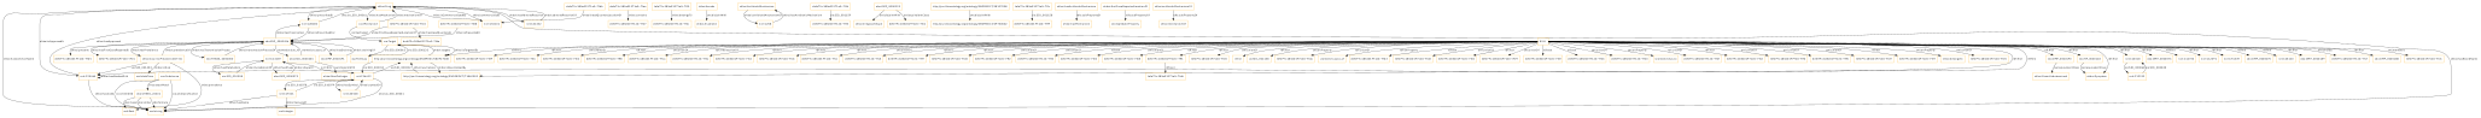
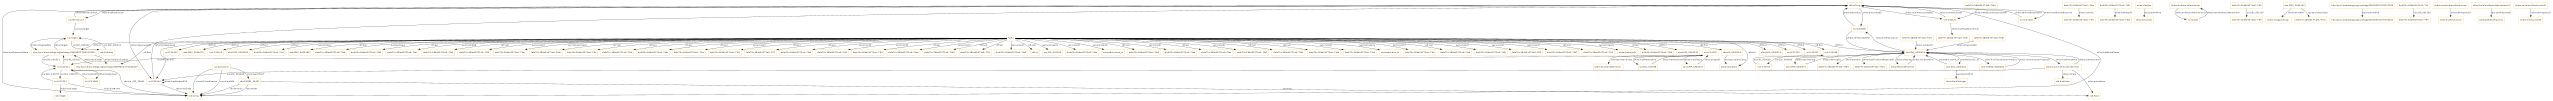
  digraph {
    fontname="IBM Plex Sans"
    rankdir=TB
    node [color=orange fontname="IBM Plex Sans" shape=rectangle]
    edge [fontname="IBM Plex Sans"]
    "obo:CHEBI_24431"
    "xsd:string"
    "xsd:float"
    "wp:Pathway"
    "cco:Target"
    "http://purl.bioontology.org/ontology/SNOMEDCT/80917008"
    "defe79c:185e01971e0:-7fea"
    "defe79c:185e01971e0:-7fe7"
    "defe79c:185e01971e0:-7ff0"
    "defe79c:185e01971e0:-7fed"
    "ohboi:Aerobe"
    "ohboi:Anaerobe"
    "obo:OMP_0000190"
    "ohboi:GramUndetermined"
    "ncit:C54131"
    "ohboi:Drug"
    "defe79c:185e01971e0:-7fde"
    "ncit:C25464"
    "ncit:C28180"
    "cco:Mechanism"
    "ncit:C41332"
    "obo:TRANS_0000000"
    "obo:IDO_0000436"
    "ohboi:CountryPrevalenceInTime"
    "obo:XCO_0000236"
    "obo:OMP_0000191"
    "defe79c:185e01971e0:-7fd5"
    "defe79c:185e01971e0:-7fe1"
+   "ohboi:MedicalPractice"
    "ncit:C43568"
    "ncit:C16612"
    "ncit:C17021"
    "defe79c:185e01971e0:-7fdb"
    "xsd:dateTime"
    "ohboi:AntibioticMechanism"
    "ncit:C258"
    "defe79c:185e01971e0:-7ff6"
    "defe79c:185e01971e0:-7ff3"
    "xsd:integer"
    "http://purl.bioontology.org/ontology/SNOMEDCT/71862009"
    "cco:Substance"
    "obo:OMP_0000123"
    "ohboi:IrregularShape"
    "defe79c:185e01971e0:-7fcb"
    "obo:HP_0000118"
    "ohboi:Symptom"
    "http://purl.bioontology.org/ontology/SNOMEDCT/18127008"
    "http://purl.bioontology.org/ontology/SNOMEDCT/29750002"
    "ohboi:NonPathogen"
    "ncit:C13018"
    "ncit:C12919"
    "defe79c:185e01971e0:-7fe4"
    "defe79c:185e01971e0:-7fd8"
    "sio:SIO_010308"
    "ncit:C14187"
    "obo:OMP_0000073"
    "defe79c:185e01971e0:-7ffc"
    "defe79c:185e01971e0:-7ff9"
    "ohboi:hasAntibioticMechanism"
    "ohboi:hasMechanism"
    "ohboi:firstCaseReportedLocationOf"
    "owl:topObjectProperty"
    "ohboi:antibioticMechanismOf"
    "ohboi:mechanismOf"
    NULL
    "obo:OMP_0000076"
    "ncit:C12736"
    "ncit:C12391"
    "ncit:C76349"
    "obo:OMP_0000075"
    "ncit:C25160"
    "obo:OMP_0000189"
    "defe79c:185e01971e0:-7fcf"
    "obo:OMP_0000188"
    "defe79c:185e01971e0:-7fc6"
    "defe79c:185e01971e0:-7fd9"
    "defe79c:185e01971e0:-7fec"
    "defe79c:185e01971e0:-7fe2"
    "defe79c:185e01971e0:-7ff8"
    "defe79c:185e01971e0:-7fca"
    "defe79c:185e01971e0:-7fd6"
    "defe79c:185e01971e0:-7ffa"
    "defe79c:185e01971e0:-7fc4"
    "defe79c:185e01971e0:-7fdc"
    "defe79c:185e01971e0:-7fce"
    "defe79c:185e01971e0:-7fc5"
    "defe79c:185e01971e0:-7ff7"
    "defe79c:185e01971e0:-7fd4"
    "defe79c:185e01971e0:-7ff2"
    "defe79c:185e01971e0:-7ff4"
    "defe79c:185e01971e0:-7fe6"
    "defe79c:185e01971e0:-7fe8"
    "defe79c:185e01971e0:-7ff1"
    "defe79c:185e01971e0:-7fe0"
    "rdf:nil"
    "sio:SIO_001158"
    "defe79c:185e01971e0:-7fda"
    "snomedct:cause_of"
    "defe79c:185e01971e0:-7fd3"
    "defe79c:185e01971e0:-7fdd"
    "defe79c:185e01971e0:-7fee"
    "defe79c:185e01971e0:-7fe9"
    "defe79c:185e01971e0:-7fdf"
    "defe79c:185e01971e0:-7feb"
    "defe79c:185e01971e0:-7fe3"
    "snomedct:due_to"
    "defe79c:185e01971e0:-7fef"
    "defe79c:185e01971e0:-7fcd"
    n109 [label="defe79c:185e01979e0:-7ffb"]
    "defe79c:185e01971e0:-7ff5"
    "defe79c:185e01971e0:-7fd7"
    "defe79c:185e01971e0:-7fc9"
    "ohboi:belongsTo"
    "defe79c:185e01971e0:-7fe5"
    "obo:CHEBI_24431" -> "xsd:string" [label="obo:smiles"]
    "obo:CHEBI_24431" -> "xsd:string" [label="obo:formula"]
    "obo:CHEBI_24431" -> "xsd:float" [label="obo:mass"]
    "wp:Pathway" -> "cco:Target" [label="sio:SIO_000132"]
    "cco:Target" -> "wp:Pathway" [label="sio:SIO_000062"]
    "cco:Target" -> "http://purl.bioontology.org/ontology/SNOMEDCT/80917008" [label="ohboi:isTargetedBy"]
    "http://purl.bioontology.org/ontology/SNOMEDCT/80917008" -> "cco:Target" [label="ohboi:targets"]
    "http://purl.bioontology.org/ontology/SNOMEDCT/80917008" -> "ncit:C16612" [label="sio:SIO_000311"]
    "http://purl.bioontology.org/ontology/SNOMEDCT/80917008" -> "http://purl.bioontology.org/ontology/SNOMEDCT/71862009" [label="ohboi:isNeutralizedBy"]
    "defe79c:185e01971e0:-7fea" -> "defe79c:185e01971e0:-7fe7" [label="ohboi:contains"]
    "defe79c:185e01971e0:-7ff0" -> "defe79c:185e01971e0:-7fed" [label="ohboi:belongsTo"]
    "ohboi:Aerobe" -> "ohboi:Anaerobe" [label="owl:disjointWith"]
    "obo:OMP_0000190" -> "ohboi:GramUndetermined" [label="owl:equivalentClass"]
    "ncit:C54131" -> "ohboi:Drug" [label="ohboi:commercializes"]
-   "defe79c:185e01971e0:-7fe4" -> "defe79c:185e01971e0:-7fde" [label="ohboi:hasHeadQuartersIn"]
+   "ncit:C54131" -> "defe79c:185e01971e0:-7fde" [label="ohboi:hasHeadQuartersIn"]
    "ohboi:Drug" -> "xsd:string" [label="ohboi:hasBrandName"]
    "ohboi:Drug" -> "xsd:string" [label="ohboi:hasCommonName"]
    "ohboi:Drug" -> "ncit:C54131" [label="ohboi:isCommercializedBy"]
    "ohboi:Drug" -> "ncit:C25464" [label="ohboi:isApprovedIn"]
    "ohboi:Drug" -> "ncit:C28180" [label="ohboi:prescribedIn"]
    "ohboi:Drug" -> "cco:Mechanism" [label="ohboi:hasMechanism"]
    "ohboi:Drug" -> "ncit:C41332" [label="ohboi:hasAdverseReaction"]
    "ncit:C25464" -> "xsd:string" [label="ohboi:hasCode"]
    "ncit:C25464" -> "ohboi:Drug" [label="ohboi:hasApproved"]
    "ncit:C25464" -> "ncit:C25464" [label="ohboi:hasBorderWith"]
-   "ncit:C28180" -> "ohboi:Drug" [label="obo:sio_SIO_00061"]
+   "ncit:C28180" -> "ohboi:Drug" [label="ohboi:prescribes"]
    "ncit:C28180" -> "obo:IDO_0000436" [label="ohboi:isPrescribedFor"]
    "cco:Mechanism" -> "cco:Target" [label="cco:hasTarget"]
    "cco:Mechanism" -> "ohboi:Drug" [label="ohboi:mechanismOf"]
    "ncit:C41332" -> "ohboi:Drug" [label="ohboi:adverseReactionOf"]
    "obo:TRANS_0000000" -> "obo:IDO_0000436" [label="ohboi:transmissionProcessOf"]
    "obo:IDO_0000436" -> "ncit:C28180" [label="ohboi:hasPrescription"]
    "obo:IDO_0000436" -> "obo:TRANS_0000000" [label="ohboi:hasTransmissionProcess"]
    "obo:IDO_0000436" -> "ohboi:CountryPrevalenceInTime" [label="ohboi:hasPrevalence"]
    "obo:IDO_0000436" -> "obo:XCO_0000236" [label="snomedct:due_to"]
    "obo:IDO_0000436" -> "obo:OMP_0000191" [label="ohboi:hasStaining"]
    "obo:IDO_0000436" -> "defe79c:185e01971e0:-7fd5" [label="ohboi:presents"]
    "obo:IDO_0000436" -> "defe79c:185e01971e0:-7fe1" [label="ohboi:hasFirstCaseReportedIn"]
+   "obo:IDO_0000436" -> "ohboi:MedicalPractice" [label="ohboi:ordering"]
    "ohboi:CountryPrevalenceInTime" -> "xsd:float" [label="ohboi:prevalence"]
    "ohboi:CountryPrevalenceInTime" -> "ncit:C25464" [label="sio:SIO_001403"]
    "ohboi:CountryPrevalenceInTime" -> "obo:IDO_0000436" [label="ohboi:prevalenceOf"]
    "ohboi:CountryPrevalenceInTime" -> "xsd:dateTime" [label="ohboi:inDate"]
    "obo:XCO_0000236" -> "obo:IDO_0000436" [label="snomedct:cause_of"]
    "obo:XCO_0000236" -> "ohboi:NonPathogen" [label="owl:disjointWith"]
    "obo:OMP_0000191" -> "obo:IDO_0000436" [label="ohboi:stainingOf"]
+   "ohboi:MedicalPractice" -> "obo:IDO_0000436" [label="ohboi:isOrderedFor"]
    "ncit:C43568" -> "ncit:C16612" [label="ohboi:symbolOf"]
    "ncit:C16612" -> "xsd:string" [label="obo:sio_SIO_00061"]
    "ncit:C16612" -> "http://purl.bioontology.org/ontology/SNOMEDCT/80917008" [label="sio:SIO_000312"]
    "ncit:C16612" -> "ncit:C43568" [label="ohboi:hasSymbol"]
    "ncit:C16612" -> "ncit:C17021" [label="sio:SIO_010078"]
    "ncit:C17021" -> "xsd:string" [label="ohboi:hasName"]
    "ncit:C17021" -> "ncit:C16612" [label="sio:SIO_010079"]
    "ncit:C17021" -> "xsd:integer" [label="ohboi:hasLength"]
    "defe79c:185e01971e0:-7fdb" -> "ncit:C54131" [label="ohboi:headQuartersLocationOf"]
    "ohboi:AntibioticMechanism" -> "ncit:C258" [label="ohboi:antibioticMechanismOf"]
    "ncit:C258" -> "ohboi:AntibioticMechanism" [label="ohboi:hasAntibioticMechanism"]
    "defe79c:185e01971e0:-7ff6" -> "defe79c:185e01971e0:-7ff3" [label="sio:SIO_001159"]
    "http://purl.bioontology.org/ontology/SNOMEDCT/71862009" -> "http://purl.bioontology.org/ontology/SNOMEDCT/80917008" [label="ohboi:neutralizes"]
    "cco:Substance" -> "obo:CHEBI_24431" [label="skos:exactMatch"]
    "cco:Substance" -> "xsd:string" [label="cco:atcClassification"]
    "cco:Substance" -> "xsd:string" [label="cco:chemblId"]
    "obo:OMP_0000123" -> "ohboi:IrregularShape" [label="owl:disjointWith"]
    "obo:OMP_0000123" -> "defe79c:185e01971e0:-7fcb" [label="owl:equivalentClass"]
    "obo:HP_0000118" -> "ohboi:Symptom" [label="owl:equivalentClass"]
    "http://purl.bioontology.org/ontology/SNOMEDCT/18127008" -> "http://purl.bioontology.org/ontology/SNOMEDCT/29750002" [label="owl:disjointWith"]
    "ncit:C13018" -> "ncit:C12919" [label="sio:SIO_000068"]
    "ncit:C12919" -> "ncit:C13018" [label="sio:SIO_000028"]
-   "defe79c:185e01971e0:-7fe4" -> "obo:IDO_0000436" [label="ohboi:firstCaseReportedLocationOf"]
+   "defe79c:185e01971e0:-7fe4" -> "obo:IDO_0000436" [label="ohboi:symbolOf"]
    "defe79c:185e01971e0:-7fd8" -> "obo:IDO_0000436" [label="ohboi:isPresentedIn"]
    "sio:SIO_010308" -> "ncit:C14187" [label="ohboi:metabolismOf"]
    "ncit:C14187" -> "ncit:C16612" [label="ncit:R41"]
    "ncit:C14187" -> "sio:SIO_010308" [label="ohboi:hasMetabolism"]
    "ncit:C14187" -> "obo:OMP_0000073" [label="ohboi:hasShape"]
    "obo:OMP_0000073" -> "ncit:C14187" [label="ohboi:shapeOf"]
    "defe79c:185e01971e0:-7ffc" -> "defe79c:185e01971e0:-7ff9" [label="sio:SIO_001158"]
    "ohboi:hasAntibioticMechanism" -> "ohboi:hasMechanism" [label="rdfs:subPropertyOf"]
    "ohboi:firstCaseReportedLocationOf" -> "owl:topObjectProperty" [label="rdfs:subPropertyOf"]
    "ohboi:antibioticMechanismOf" -> "ohboi:mechanismOf" [label="rdfs:subPropertyOf"]
    NULL -> "http://purl.bioontology.org/ontology/SNOMEDCT/80917008" [label="rdf:first"]
    NULL -> "obo:OMP_0000190" [label="rdf:first"]
    NULL -> "ncit:C25464" [label="rdf:first"]
+   NULL -> "obo:IDO_0000436" [label="rdf:first"]
    NULL -> "http://purl.bioontology.org/ontology/SNOMEDCT/71862009" [label="rdf:first"]
    NULL -> "obo:HP_0000118" [label="rdf:first"]
    NULL -> "ohboi:Symptom" [label="rdf:first"]
    NULL -> "ncit:C13018" [label="rdf:first"]
    NULL -> "obo:OMP_0000076" [label="rdf:first"]
    NULL -> "ncit:C12736" [label="rdf:first"]
    NULL -> "ncit:C12391" [label="rdf:first"]
    NULL -> "ncit:C76349" [label="rdf:first"]
    NULL -> "obo:OMP_0000075" [label="rdf:first"]
    NULL -> "ncit:C25160" [label="rdf:first"]
    NULL -> "obo:OMP_0000189" [label="rdf:first"]
    NULL -> "defe79c:185e01971e0:-7fcf" [label="owl:onClass"]
    NULL -> "obo:OMP_0000188" [label="rdf:first"]
    NULL -> "defe79c:185e01971e0:-7fc6" [label="owl:members"]
    NULL -> "defe79c:185e01971e0:-7fd9" [label="rdf:rest"]
    NULL -> "defe79c:185e01971e0:-7fec" [label="owl:chemblId"]
    NULL -> "defe79c:185e01971e0:-7fe2" [label="rdf:rest"]
    NULL -> "defe79c:185e01971e0:-7ff8" [label="owl:unionOf"]
    NULL -> "defe79c:185e01971e0:-7fca" [label="owl:intersectionOf"]
-   "defe79c:185e01971e0:-7ff1" -> "defe79c:185e01971e0:-7fd6" [label="rdf:rest"]
+   NULL -> "defe79c:185e01971e0:-7fd6" [label="rdf:rest"]
    NULL -> "defe79c:185e01971e0:-7ffa" [label="rdf:rest"]
    NULL -> "defe79c:185e01971e0:-7fc4" [label="rdf:rest"]
    NULL -> "defe79c:185e01971e0:-7fdc" [label="rdf:rest"]
    NULL -> "defe79c:185e01971e0:-7fce" [label="owl:unionOf"]
    NULL -> "defe79c:185e01971e0:-7fc5" [label="rdf:rest"]
    NULL -> "defe79c:185e01971e0:-7ff7" [label="rdf:rest"]
    NULL -> "defe79c:185e01971e0:-7fd4" [label="owl:unionOf"]
    NULL -> "defe79c:185e01971e0:-7ff2" [label="owl:unionOf"]
    NULL -> "defe79c:185e01971e0:-7ff4" [label="rdf:rest"]
    NULL -> "defe79c:185e01971e0:-7fe6" [label="owl:unionOf"]
    NULL -> "defe79c:185e01971e0:-7fe8" [label="rdf:rest"]
    NULL -> "defe79c:185e01971e0:-7ff1" [label="rdf:rest"]
    NULL -> "defe79c:185e01971e0:-7fe0" [label="owl:unionOf"]
    NULL -> "rdf:nil" [label="rdf:rest"]
    NULL -> "sio:SIO_001158" [label="owl:onProperty"]
    NULL -> "defe79c:185e01971e0:-7fda" [label="owl:unionOf"]
    NULL -> "snomedct:cause_of" [label="owl:onProperty"]
    NULL -> "defe79c:185e01971e0:-7fd3" [label="rdf:rest"]
    NULL -> "defe79c:185e01971e0:-7fdd" [label="owl:unionOf"]
    NULL -> "defe79c:185e01971e0:-7fee" [label="rdf:rest"]
    NULL -> "defe79c:185e01971e0:-7fe9" [label="owl:unionOf"]
    NULL -> "defe79c:185e01971e0:-7fdf" [label="rdf:rest"]
    NULL -> "defe79c:185e01971e0:-7feb" [label="rdf:rest"]
    NULL -> "defe79c:185e01971e0:-7fe3" [label="owl:unionOf"]
    NULL -> "snomedct:due_to" [label="owl:onProperty"]
    NULL -> "defe79c:185e01971e0:-7fef" [label="owl:unionOf"]
    NULL -> "defe79c:185e01971e0:-7fcd" [label="rdf:rest"]
    NULL -> n109 [label="owl:unionOf"]
    NULL -> "defe79c:185e01971e0:-7ff5" [label="owl:unionOf"]
    NULL -> "defe79c:185e01971e0:-7fd7" [label="owl:unionOf"]
    NULL -> "defe79c:185e01971e0:-7fc9" [label="rdf:rest"]
    NULL -> "ohboi:belongsTo" [label="owl:onProperty"]
-   NULL -> "defe79c:185e01971e0:-7fe5" [label="owl:unionOf"]
+   NULL -> "defe79c:185e01971e0:-7fe5" [label="rdf:rest"]
  }
